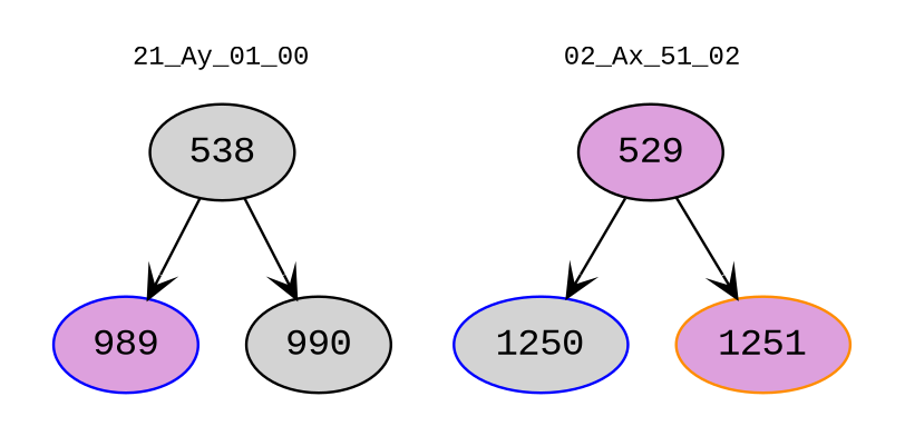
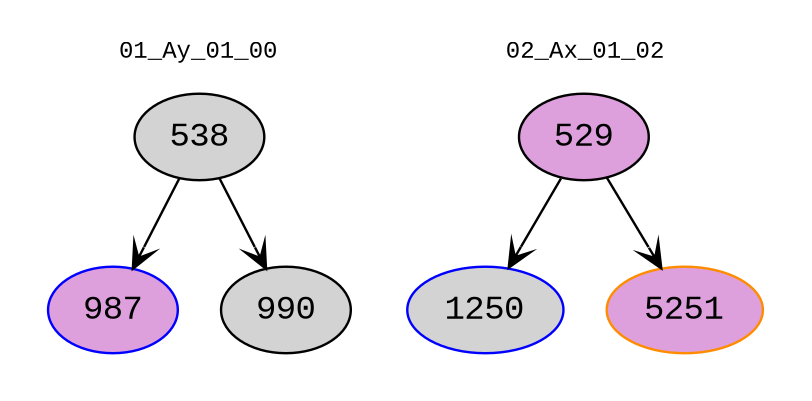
  digraph {
    fontname="Liberation Mono"
    node [color=black fillcolor=lightgrey fontname="Liberation Mono" style=filled]
    edge [arrowhead=vee color=black fontname="Liberation Mono"]
    n1 [label=538]
-   n2 [color=blue fillcolor=plum label=989]
+   n2 [color=blue fillcolor=plum label=987]
    n3 [label=990]
    n4 [fillcolor=plum label=529]
    n5 [color=blue label=1250]
-   n6 [color=darkorange fillcolor=plum label=1251]
+   n6 [color=darkorange fillcolor=plum label=5251]
    subgraph cluster_1 {
      color=white
      fontsize=10
-     label="21_Ay_01_00"
+     label="01_Ay_01_00"
      n1
      n2
      n3
    }
    subgraph cluster_2 {
      color=white
      fontsize=10
-     label="02_Ax_51_02"
+     label="02_Ax_01_02"
      n4
      n5
      n6
    }
    n1 -> n2
    n1 -> n3
    n4 -> n5
    n4 -> n6
  }
